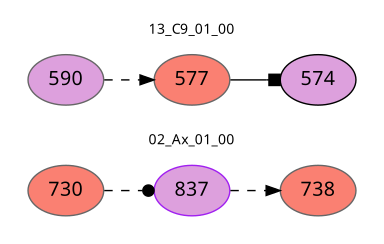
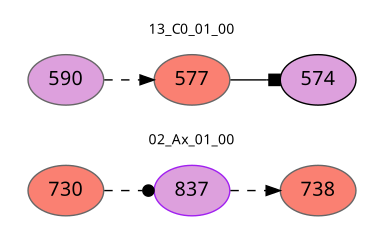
  digraph {
    fontname="Noto Sans"
    rankdir=LR
    node [color=gray40 fillcolor=salmon fontname="Noto Sans" style=filled]
    edge [arrowhead=normal color=black fontname="Noto Sans" style=dashed]
    n1 [label=730]
    n2 [color=purple fillcolor=plum label=837]
    n3 [label=738]
    n4 [fillcolor=plum label=590]
    n5 [label=577]
    n6 [color=black fillcolor=plum label=574]
    subgraph cluster_1 {
      color=white
      fontsize=10
      label="02_Ax_01_00"
      n1
      n2
      n3
    }
    subgraph cluster_2 {
      color=white
      fontsize=10
-     label="13_C9_01_00"
+     label="13_C0_01_00"
      n4
      n5
      n6
    }
    n1 -> n2 [arrowhead=dot]
    n2 -> n3
    n4 -> n5
    n5 -> n6 [arrowhead=box style=solid]
  }
